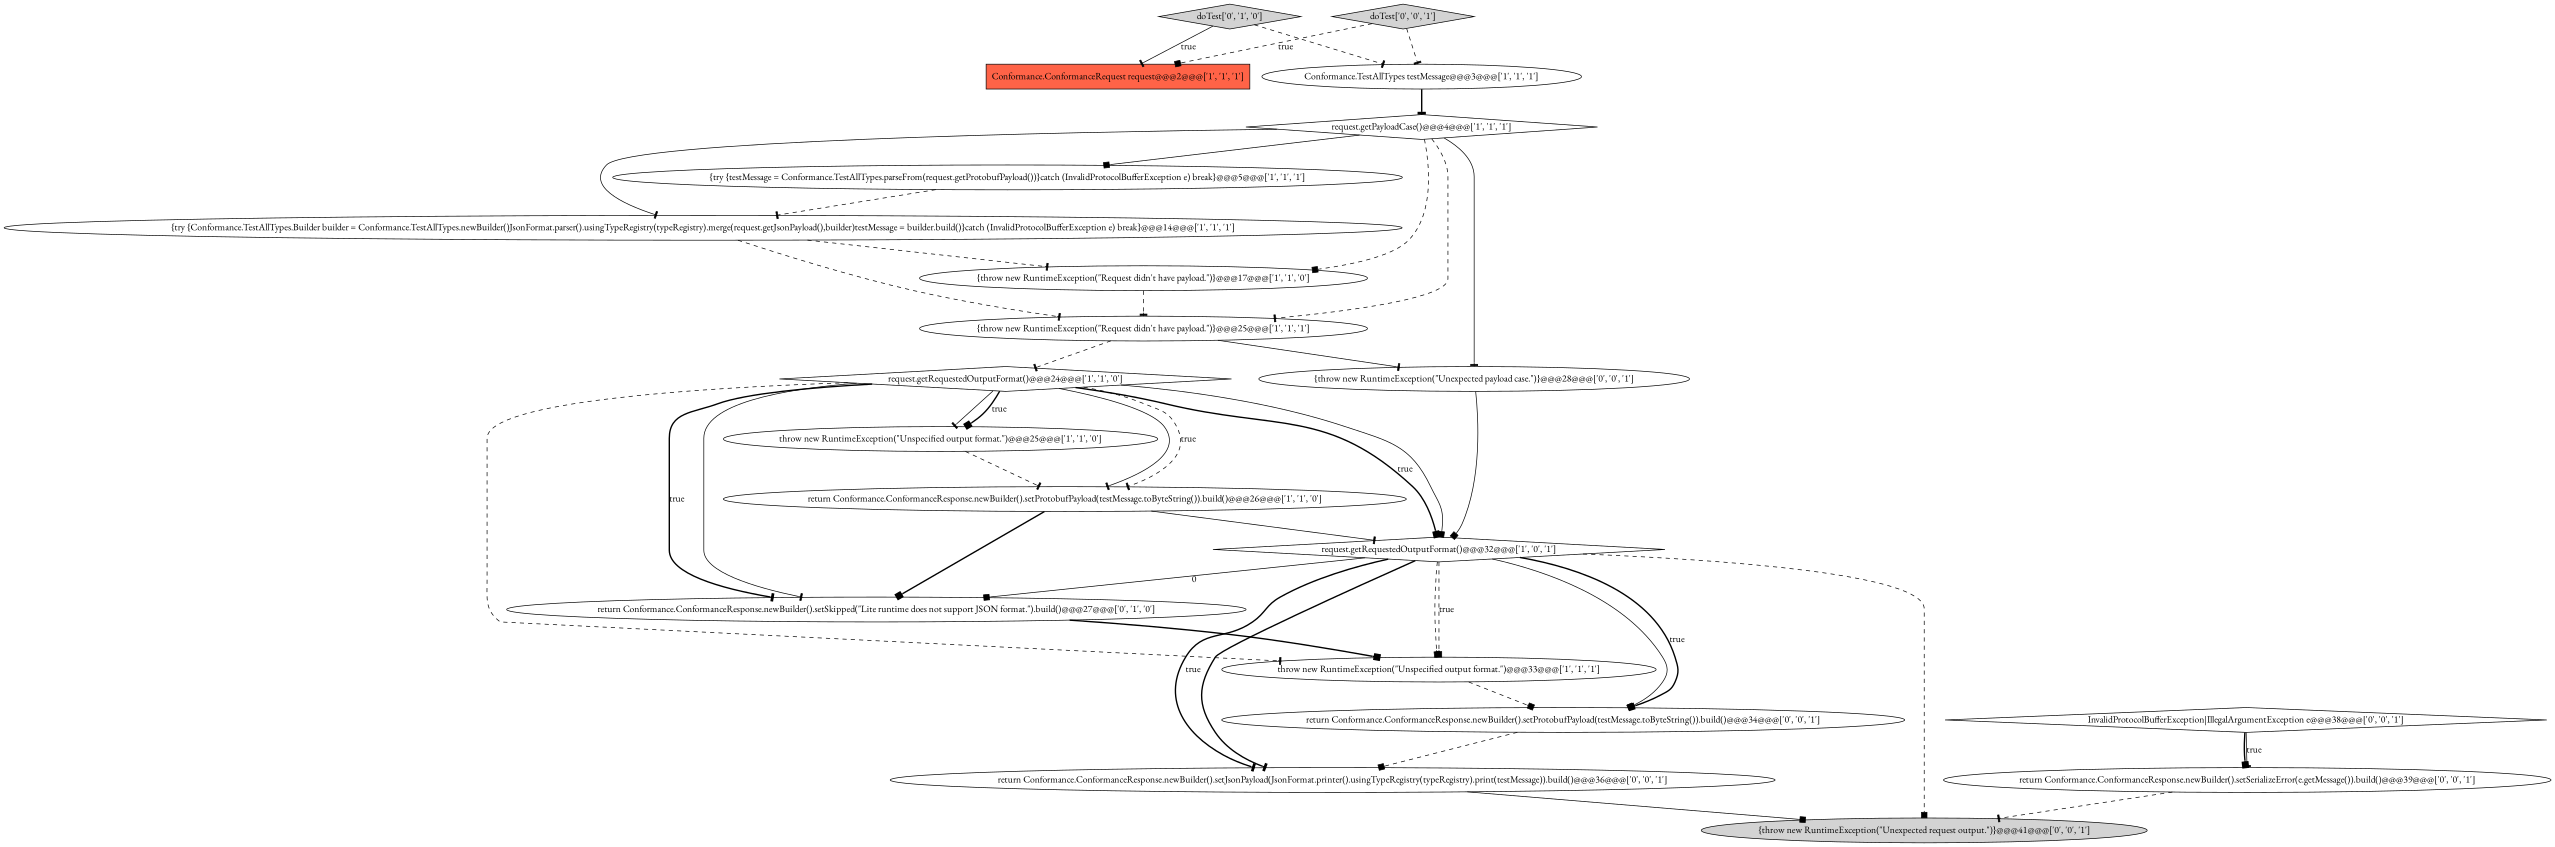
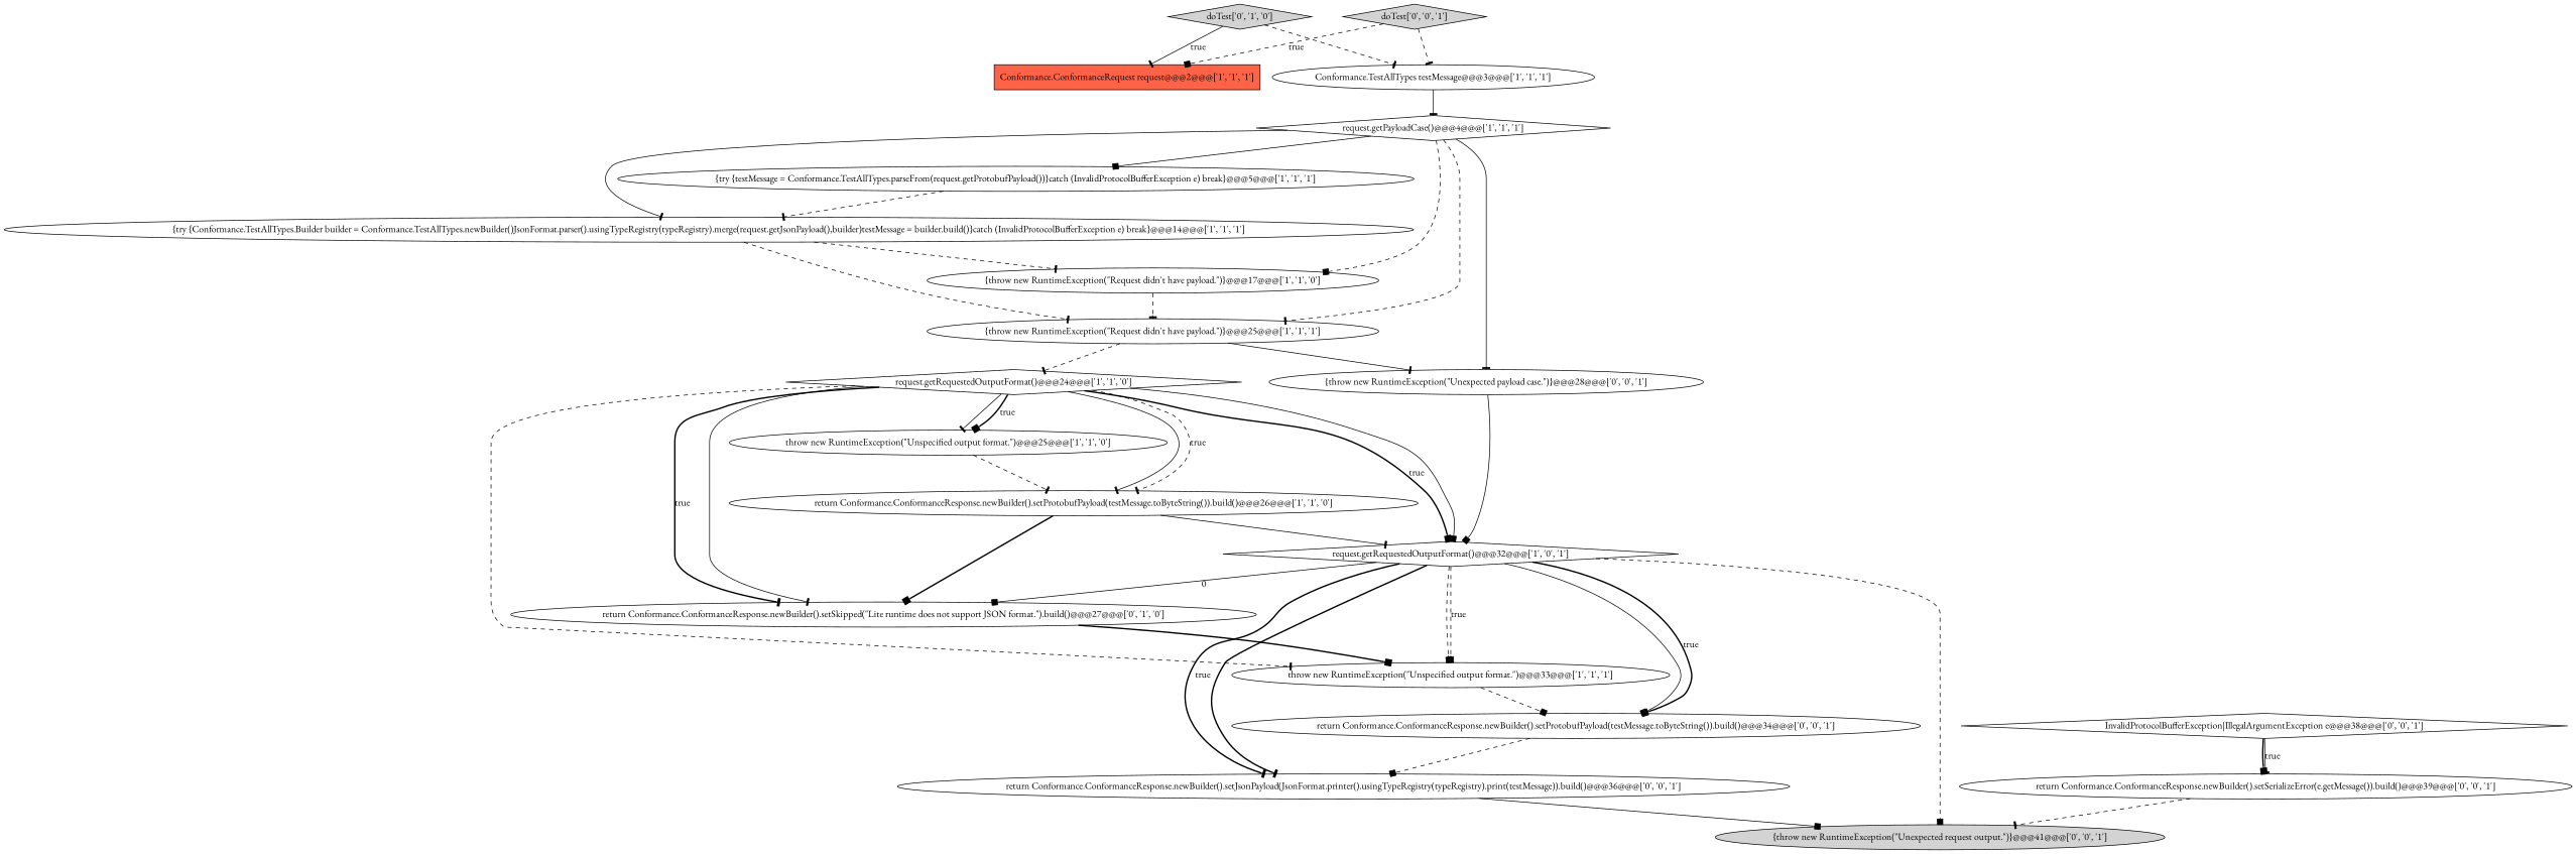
  digraph {
    fontname="EB Garamond"
    node [fillcolor=white fontname="EB Garamond" shape=ellipse style=filled]
    edge [arrowhead=tee fontname="EB Garamond" style=dashed]
    n1 [fillcolor=lightgray label="{throw new RuntimeException(\"Unexpected request output.\")}@@@41@@@['0', '0', '1']"]
    n2 [label="throw new RuntimeException(\"Unspecified output format.\")@@@25@@@['1', '1', '0']"]
    n3 [label="return Conformance.ConformanceResponse.newBuilder().setProtobufPayload(testMessage.toByteString()).build()@@@26@@@['1', '1', '0']"]
    n4 [label="return Conformance.ConformanceResponse.newBuilder().setSkipped(\"Lite runtime does not support JSON format.\").build()@@@27@@@['0', '1', '0']"]
    n5 [label="request.getRequestedOutputFormat()@@@32@@@['1', '0', '1']" shape=diamond]
    n6 [label="return Conformance.ConformanceResponse.newBuilder().setSerializeError(e.getMessage()).build()@@@39@@@['0', '0', '1']"]
    n7 [fillcolor=tomato label="Conformance.ConformanceRequest request@@@2@@@['1', '1', '1']" shape=box]
    n8 [label="throw new RuntimeException(\"Unspecified output format.\")@@@33@@@['1', '1', '1']"]
    n9 [label="return Conformance.ConformanceResponse.newBuilder().setProtobufPayload(testMessage.toByteString()).build()@@@34@@@['0', '0', '1']"]
    n10 [label="return Conformance.ConformanceResponse.newBuilder().setJsonPayload(JsonFormat.printer().usingTypeRegistry(typeRegistry).print(testMessage)).build()@@@36@@@['0', '0', '1']"]
    n11 [label="{try {testMessage = Conformance.TestAllTypes.parseFrom(request.getProtobufPayload())}catch (InvalidProtocolBufferException e) break}@@@5@@@['1', '1', '1']"]
    n12 [label="{try {Conformance.TestAllTypes.Builder builder = Conformance.TestAllTypes.newBuilder()JsonFormat.parser().usingTypeRegistry(typeRegistry).merge(request.getJsonPayload(),builder)testMessage = builder.build()}catch (InvalidProtocolBufferException e) break}@@@14@@@['1', '1', '1']"]
    n13 [label="{throw new RuntimeException(\"Request didn't have payload.\")}@@@17@@@['1', '1', '0']"]
    n14 [label="{throw new RuntimeException(\"Request didn't have payload.\")}@@@25@@@['1', '1', '1']"]
    n15 [label="Conformance.TestAllTypes testMessage@@@3@@@['1', '1', '1']"]
    n16 [label="request.getPayloadCase()@@@4@@@['1', '1', '1']" shape=diamond]
    n17 [fillcolor=lightgray label="doTest['0', '1', '0']" shape=diamond]
    n18 [label="{throw new RuntimeException(\"Unexpected payload case.\")}@@@28@@@['0', '0', '1']"]
    n19 [label="request.getRequestedOutputFormat()@@@24@@@['1', '1', '0']" shape=diamond]
    n20 [label="InvalidProtocolBufferException|IllegalArgumentException e@@@38@@@['0', '0', '1']" shape=diamond]
    n21 [fillcolor=lightgray label="doTest['0', '0', '1']" shape=diamond]
    n2 -> n3
    n3 -> n4 [arrowhead=box style=bold]
    n3 -> n5 [style=solid]
    n4 -> n8 [arrowhead=box style=bold]
    n5 -> n1 [arrowhead=box]
    n5 -> n4 [arrowhead=box label=0 style=solid]
    n5 -> n8 [arrowhead=box label=true]
    n5 -> n8 [arrowhead=box]
    n5 -> n9 [arrowhead=box style=solid]
    n5 -> n9 [arrowhead=box label=true style=bold]
    n5 -> n10 [style=bold]
    n5 -> n10 [label=true style=bold]
    n6 -> n1
    n8 -> n9 [arrowhead=box]
    n9 -> n10 [arrowhead=box]
    n10 -> n1 [arrowhead=box style=solid]
    n11 -> n12
    n12 -> n13
    n12 -> n14
    n13 -> n14
    n14 -> n18 [style=solid]
    n14 -> n19
-   n15 -> n16 [style=bold]
+   n15 -> n16 [style=solid]
    n16 -> n11 [arrowhead=box style=solid]
    n16 -> n12 [style=solid]
    n16 -> n13 [arrowhead=box]
    n16 -> n14
    n16 -> n18 [style=solid]
    n17 -> n7 [label=true style=solid]
    n17 -> n15
    n18 -> n5 [arrowhead=box style=solid]
    n19 -> n2 [style=solid]
    n19 -> n2 [arrowhead=box label=true style=bold]
    n19 -> n3 [style=solid]
    n19 -> n3 [label=true]
    n19 -> n4 [style=solid]
    n19 -> n4 [label=true style=bold]
    n19 -> n5 [arrowhead=box label=true style=bold]
    n19 -> n5 [arrowhead=box style=solid]
    n19 -> n8
    n20 -> n6 [arrowhead=box style=bold]
    n20 -> n6 [label=true style=solid]
    n21 -> n7 [arrowhead=box label=true]
    n21 -> n15
  }
